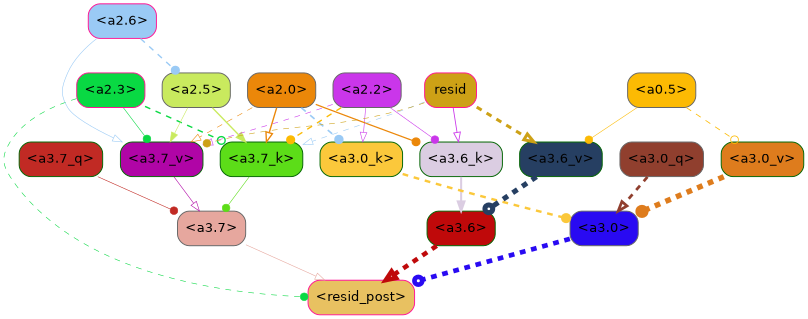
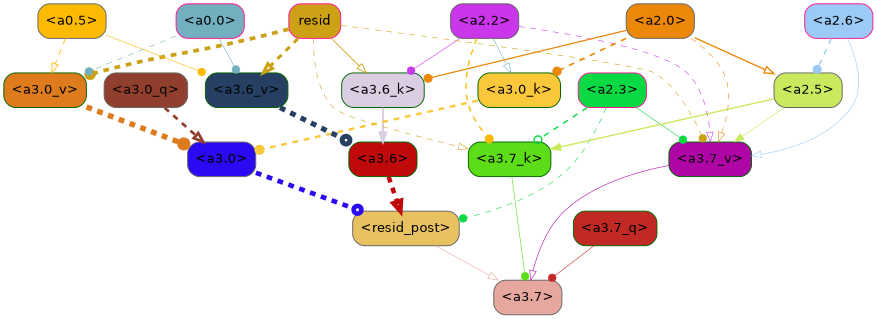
  strict digraph {
    splines=true
    node [color=darkgreen fontname=Helvetica shape=box style="filled, rounded"]
    edge [arrowhead=dot color="#cda116" penwidth=0.6 style=dashed]
    "<a3.7>" [color=gray40 fillcolor="#e6a79e"]
-   "<resid_post>" [color=deeppink fillcolor="#e8c161"]
+   "<resid_post>" [color=gray40 fillcolor="#e8c161"]
    "<a3.6>" [fillcolor="#bf090a"]
    "<a3.0>" [color=gray40 fillcolor="#290af2"]
    "<a2.3>" [color=deeppink fillcolor="#09d943"]
    "<a3.7_k>" [fillcolor="#5cdd18"]
    "<a3.7_v>" [fillcolor="#b005a6"]
    "<a3.7_q>" [fillcolor="#c12a24"]
    "<a3.0_q>" [color=gray40 fillcolor="#903f2e"]
    "<a3.6_k>" [fillcolor="#dbcde2"]
    "<a3.0_k>" [fillcolor="#fbc83b"]
    "<a3.6_v>" [fillcolor="#263f62"]
    "<a3.0_v>" [fillcolor="#de7c1d"]
    "<a2.6>" [color=deeppink fillcolor="#9acaf5"]
    "<a2.5>" [color=gray40 fillcolor="#c9ea5e"]
    "<a2.2>" [color=gray40 fillcolor="#ca36ea"]
    "<a2.0>" [color=gray40 fillcolor="#eb8709"]
    n18 [color=deeppink fillcolor="#cda116" label=resid]
    "<a0.5>" [color=gray40 fillcolor="#fcba03"]
-   "<a3.7>" -> "<resid_post>" [arrowhead=onormal color="#e6a79e" style=solid]
+   "<a0.0>" [color=deeppink fillcolor="#72b0bf"]
+   "<resid_post>" -> "<a3.7>" [arrowhead=onormal color="#e6a79e" style=solid]
    "<a3.6>" -> "<resid_post>" [arrowhead=onormal color="#bf090a" penwidth=4.746312499046326]
    "<a3.0>" -> "<resid_post>" [arrowhead=odot color="#290af2" penwidth=4.896343111991882]
    "<a2.3>" -> "<resid_post>" [color="#09d943"]
    "<a2.3>" -> "<a3.7_k>" [arrowhead=odot color="#09d943" penwidth=1.467104621231556]
    "<a2.3>" -> "<a3.7_v>" [color="#09d943" style=solid]
    "<a3.7_k>" -> "<a3.7>" [color="#5cdd18" style=solid]
    "<a3.7_v>" -> "<a3.7>" [arrowhead=onormal color="#b005a6" style=solid]
    "<a3.7_q>" -> "<a3.7>" [color="#c12a24" style=solid]
    "<a3.0_q>" -> "<a3.0>" [arrowhead=onormal color="#903f2e" penwidth=2.870753765106201]
    "<a3.6_k>" -> "<a3.6>" [color="#dbcde2" penwidth=2.13908451795578 arrowhead="" style=""]
    "<a3.0_k>" -> "<a3.0>" [color="#fbc83b" penwidth=2.520303964614868]
    "<a3.6_v>" -> "<a3.6>" [arrowhead=odot color="#263f62" penwidth=5.297133803367615]
    "<a3.0_v>" -> "<a3.0>" [color="#de7c1d" penwidth=5.680712580680847]
    "<a2.6>" -> "<a3.7_v>" [arrowhead=onormal color="#9acaf5" style=solid]
    "<a2.6>" -> "<a2.5>" [color="#9acaf5" penwidth=1.4453159049153328]
    "<a2.5>" -> "<a3.7_k>" [color="#c9ea5e" penwidth=1.4526091292500496 arrowhead="" style=""]
    "<a2.5>" -> "<a3.7_v>" [color="#c9ea5e" arrowhead="" style=""]
    "<a2.2>" -> "<a3.7_k>" [color="#fcba03" penwidth=1.4310357049107552]
    "<a2.2>" -> "<a3.7_v>" [arrowhead=onormal color="#ca36ea"]
    "<a2.2>" -> "<a3.6_k>" [color="#ca36ea" style=solid]
-   "<a2.2>" -> "<a3.0_k>" [arrowhead=onormal color="#ca36ea" style=solid]
-   "<a2.0>" -> "<a3.7_k>" [arrowhead=onormal color="#eb8709" penwidth=1.4314699843525887 style=solid]
+   "<a2.2>" -> "<a3.0_k>" [arrowhead=onormal color="#72b0bf" style=solid]
+   "<a2.0>" -> "<a2.5>" [arrowhead=onormal color="#eb8709" penwidth=1.4314699843525887 style=solid]
    "<a2.0>" -> "<a3.7_v>" [arrowhead=onormal color="#eb8709"]
    "<a2.0>" -> "<a3.6_k>" [color="#eb8709" penwidth=1.2950235605239868 style=solid]
-   "<a2.0>" -> "<a3.0_k>" [color="#9acaf5" penwidth=1.712992787361145]
-   n18 -> "<a3.7_k>" [arrowhead=onormal color="#9acaf5"]
+   "<a2.0>" -> "<a3.0_k>" [color="#eb8709" penwidth=1.712992787361145]
+   n18 -> "<a3.7_k>" [arrowhead=onormal]
    n18 -> "<a3.7_v>"
-   n18 -> "<a3.6_k>" [arrowhead=onormal color="#ca36ea" penwidth=0.891706109046936 style=solid]
+   n18 -> "<a3.6_k>" [arrowhead=onormal penwidth=0.891706109046936 style=solid]
    n18 -> "<a3.6_v>" [arrowhead=onormal penwidth=3.1766927242279053]
+   n18 -> "<a3.0_v>" [penwidth=3.9005755856633186]
    "<a0.5>" -> "<a3.6_v>" [color="#fcba03" style=solid]
-   "<a0.5>" -> "<a3.0_v>" [arrowhead=odot color="#fcba03" penwidth=0.8493617177009583]
+   "<a0.5>" -> "<a3.0_v>" [arrowhead=onormal color="#fcba03" penwidth=0.8493617177009583]
+   "<a0.0>" -> "<a3.6_v>" [color="#72b0bf" style=solid]
+   "<a0.0>" -> "<a3.0_v>" [color="#72b0bf"]
  }
